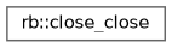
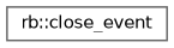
  digraph {
    rankdir=LR
-   n1 [color=grey40 fillcolor=white fontname=Helvetica fontsize=10 height=0.2 label="rb::close_close" shape=box style=filled width=0.4]
+   n1 [color=grey40 fillcolor=white fontname=Helvetica fontsize=10 height=0.2 label="rb::close_event" shape=box style=filled width=0.4]
  }
